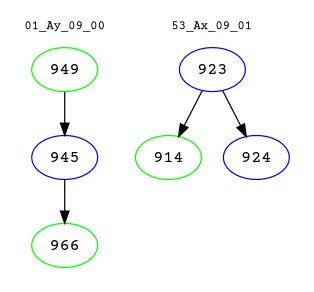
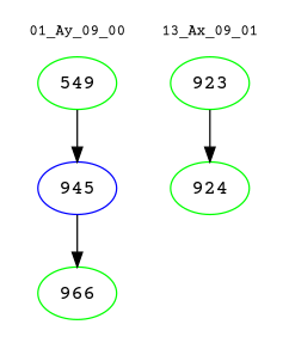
  digraph {
    fontname="Courier Prime"
    node [color=blue fontname="Courier Prime"]
    edge [color=black fontname="Courier Prime"]
    n1 [label=945]
    n2 [color=green label=966]
-   n3 [color=green label=949]
-   n4 [label=923]
-   n5 [color=green label=914]
-   n6 [label=924]
+   n3 [color=green label=549]
+   n4 [color=green label=923]
+   n6 [color=green label=924]
    subgraph cluster_1 {
      color=white
      fontsize=10
      label="01_Ay_09_00"
      n1
      n2
      n3
    }
    subgraph cluster_2 {
      color=white
      fontsize=10
-     label="53_Ax_09_01"
+     label="13_Ax_09_01"
      n4
-     n5
      n6
    }
    n1 -> n2
    n3 -> n1
-   n4 -> n5
    n4 -> n6
  }
